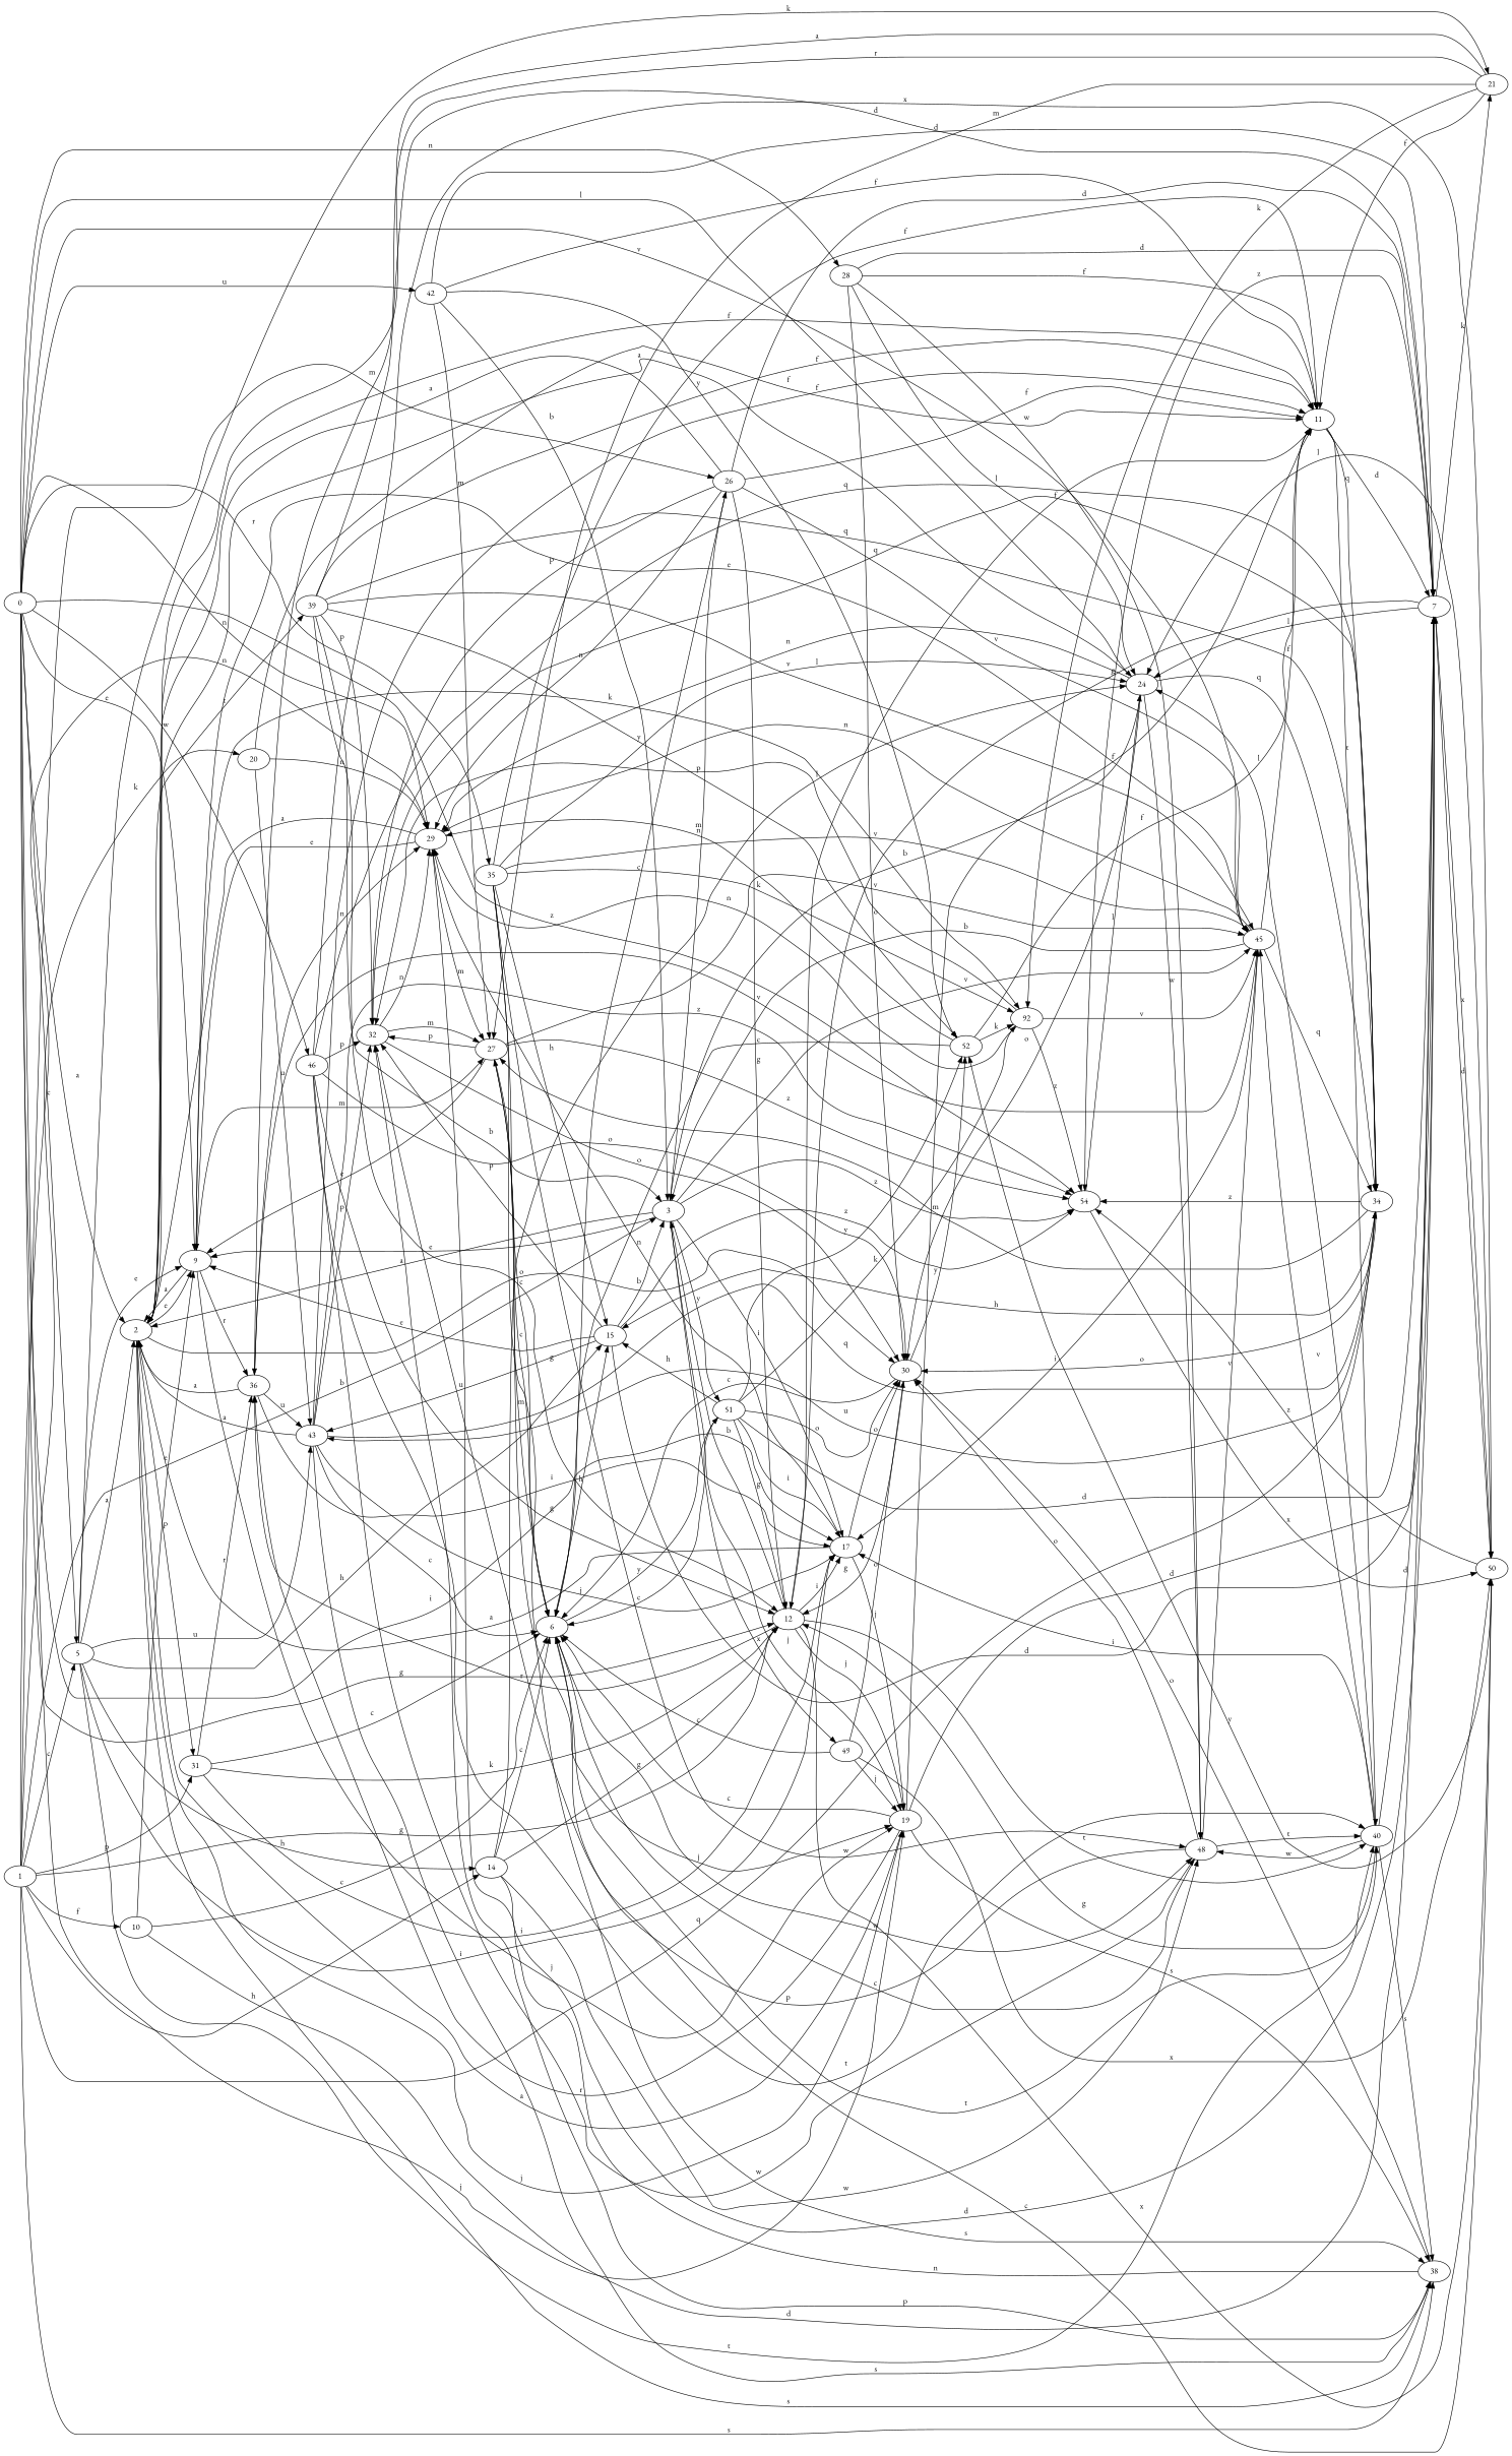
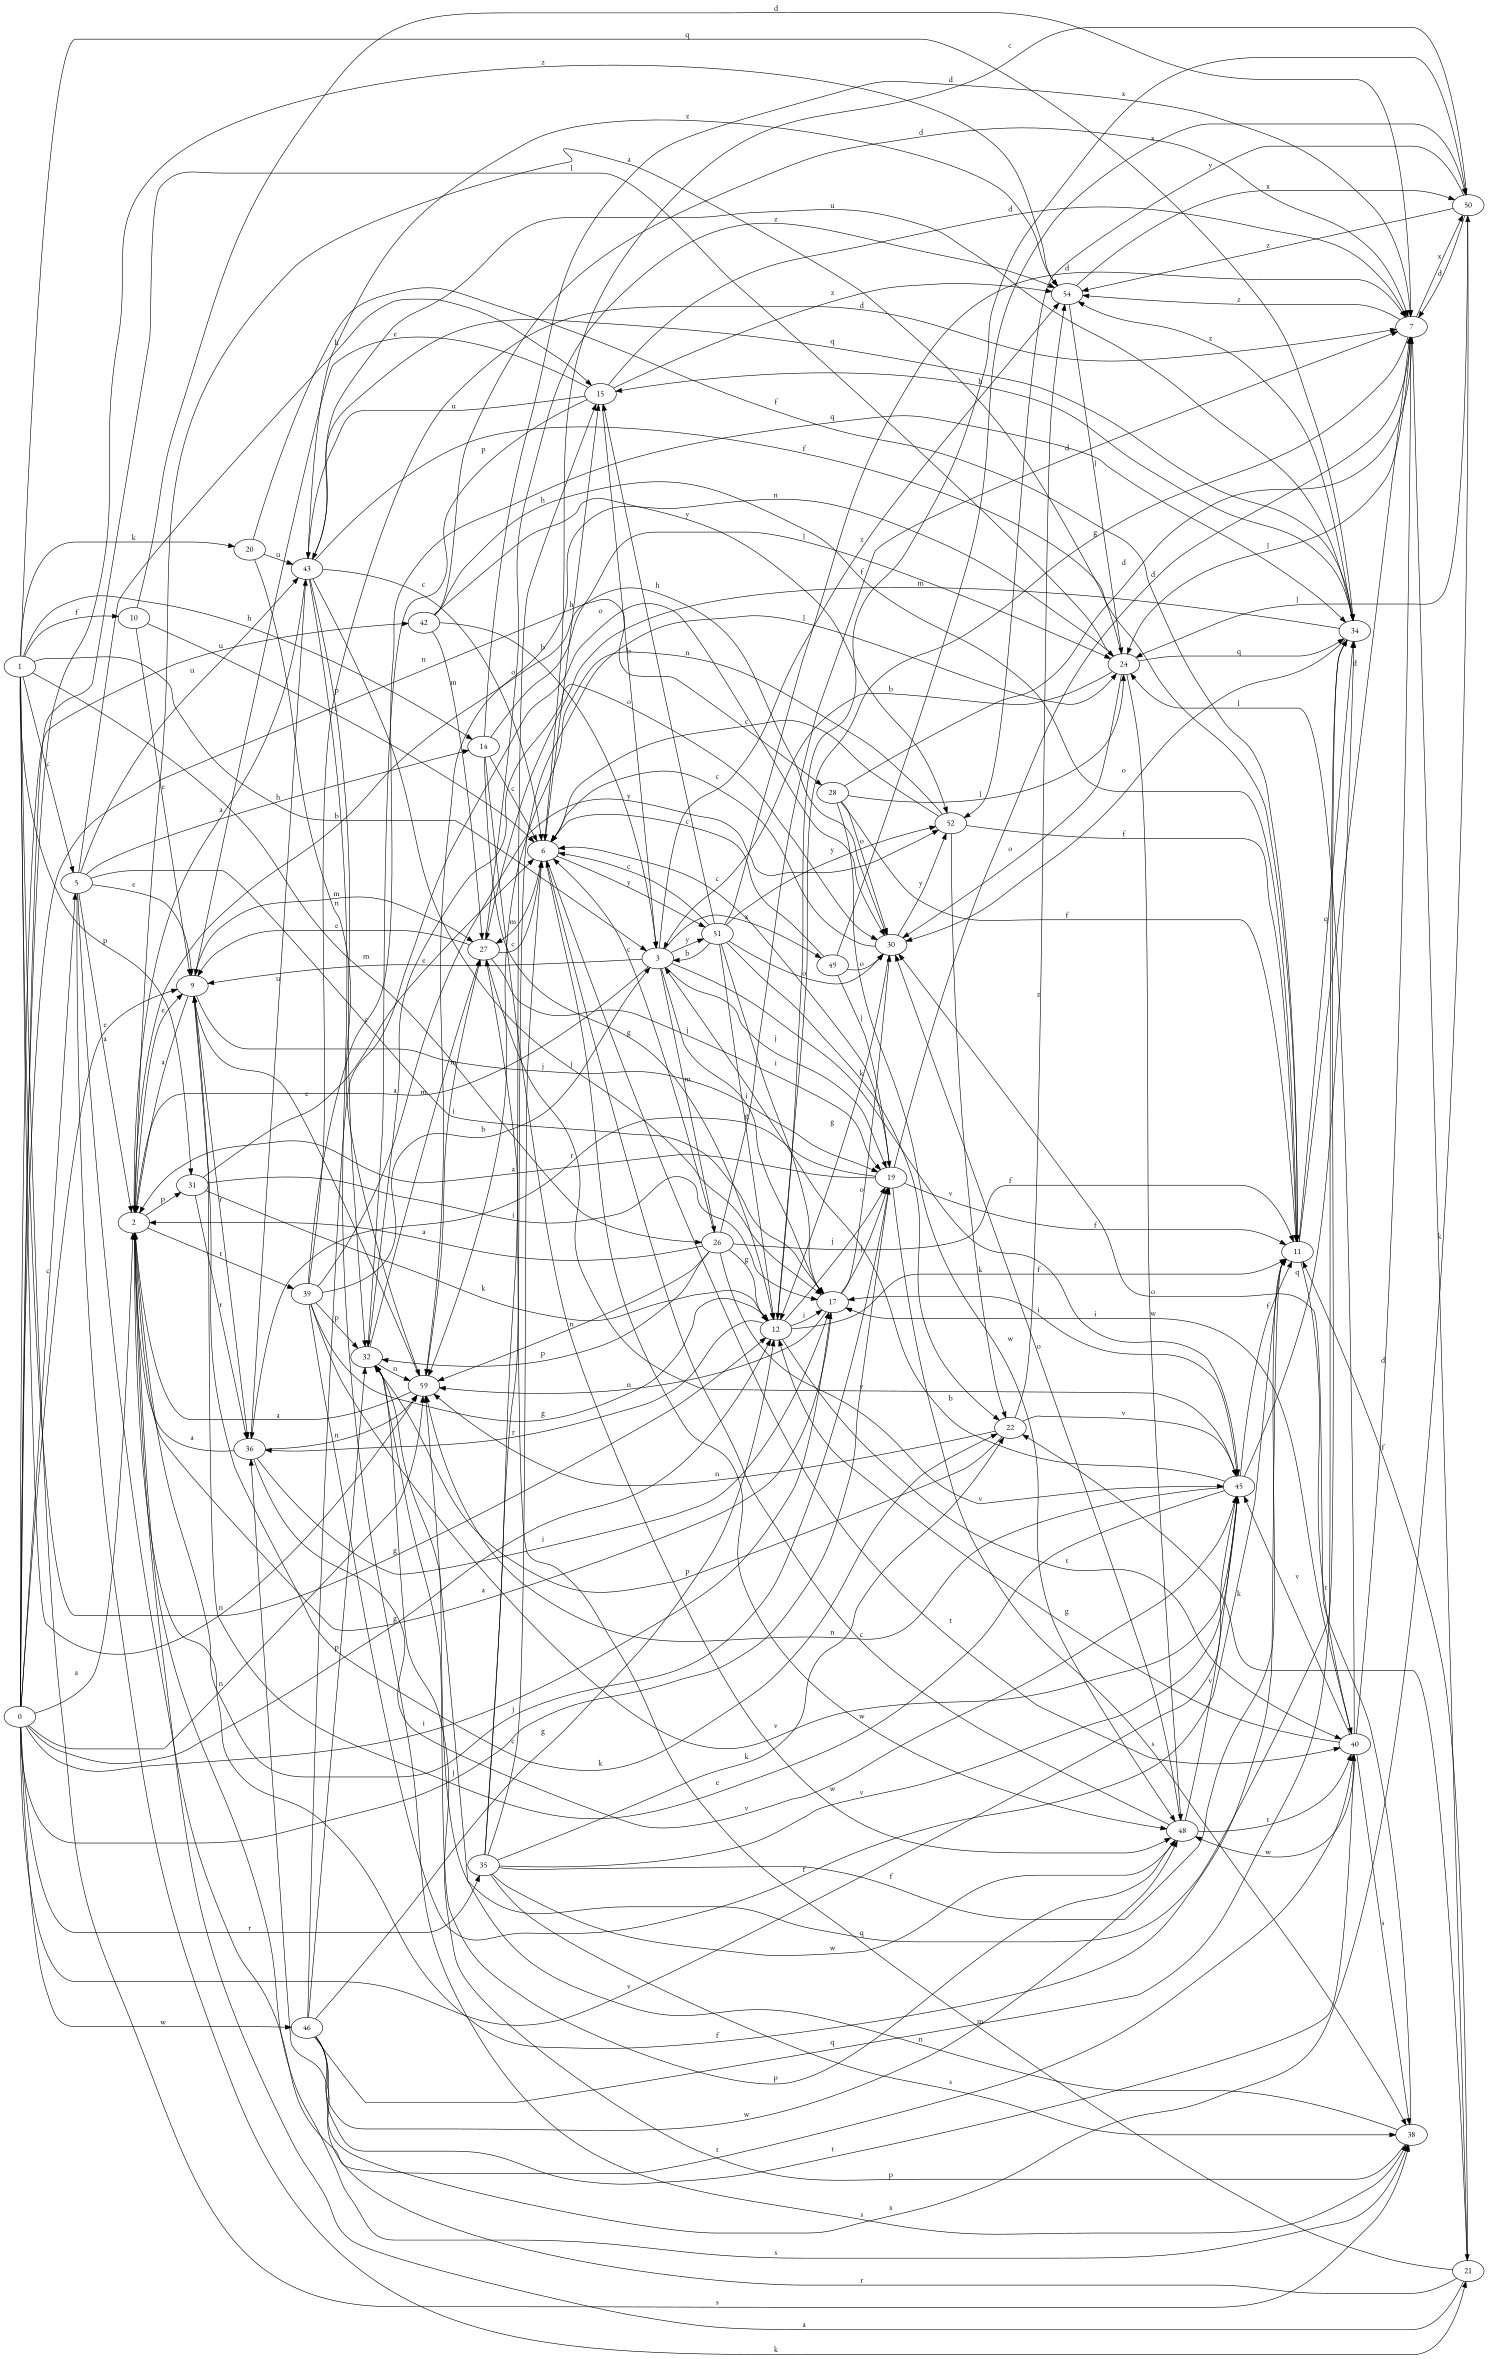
  strict digraph {
    fontname="EB Garamond"
    rankdir=LR
    node [fontname="EB Garamond"]
    edge [fontname="EB Garamond"]
    0
    2
    5
    9
    12
    17
    19
    24
    28
-   29
+   29 [label=59]
    35
    42
    45
    46
    54
    31
    38
    11
    30
    39
    14
    15
    21
    40
    43
    27
-   22 [label=92]
+   22
    36
    50
    6
    7
    3
    34
    48
    52
    32
    1
    10
    20
    26
    49
    51
    0 -> 2 [label=a]
    0 -> 5 [label=c]
    0 -> 9 [label=e]
    0 -> 12 [label=g]
    0 -> 17 [label=i]
    0 -> 19 [label=j]
    0 -> 24 [label=l]
    0 -> 28 [label=n]
    0 -> 29 [label=n]
    0 -> 35 [label=r]
    0 -> 42 [label=u]
    0 -> 45 [label=v]
    0 -> 46 [label=w]
    0 -> 54 [label=z]
    2 -> 9 [label=e]
    2 -> 19 [label=j]
    2 -> 31 [label=p]
    2 -> 38 [label=s]
    2 -> 11 [label=f]
    2 -> 30 [label=o]
    2 -> 39 [label=t]
    5 -> 2 [label=a]
    5 -> 9 [label=e]
    5 -> 17 [label=i]
    5 -> 14 [label=h]
    5 -> 15 [label=h]
    5 -> 21 [label=k]
    5 -> 40 [label=t]
    5 -> 43 [label=u]
    9 -> 2 [label=a]
    9 -> 19 [label=j]
    9 -> 27 [label=m]
    9 -> 22 [label=k]
    9 -> 36 [label=r]
    12 -> 17 [label=i]
    12 -> 19 [label=j]
    12 -> 11 [label=f]
    12 -> 40 [label=t]
    12 -> 36 [label=r]
    12 -> 50 [label=x]
    17 -> 2 [label=a]
    17 -> 19 [label=j]
    17 -> 29 [label=n]
    17 -> 30 [label=o]
    19 -> 2 [label=a]
    19 -> 38 [label=s]
    19 -> 11 [label=f]
    19 -> 36 [label=r]
    19 -> 6 [label=c]
    19 -> 7 [label=d]
    24 -> 2 [label=a]
    24 -> 29 [label=n]
    24 -> 30 [label=o]
    24 -> 3 [label=b]
    24 -> 34 [label=q]
    24 -> 48 [label=w]
    28 -> 24 [label=l]
    28 -> 11 [label=f]
    28 -> 30 [label=o]
    28 -> 7 [label=d]
    28 -> 48 [label=w]
    29 -> 2 [label=a]
    29 -> 9 [label=e]
    29 -> 27 [label=m]
    35 -> 24 [label=l]
    35 -> 45 [label=v]
    35 -> 38 [label=s]
    35 -> 11 [label=f]
    35 -> 15 [label=h]
    35 -> 22 [label=k]
    35 -> 6 [label=c]
    35 -> 48 [label=w]
    42 -> 11 [label=f]
    42 -> 27 [label=m]
    42 -> 7 [label=d]
    42 -> 3 [label=b]
    42 -> 52 [label=y]
    45 -> 9 [label=e]
    45 -> 17 [label=i]
    45 -> 29 [label=n]
    45 -> 11 [label=f]
    45 -> 3 [label=b]
    45 -> 34 [label=q]
    46 -> 12 [label=g]
    46 -> 30 [label=o]
    46 -> 40 [label=t]
    46 -> 50 [label=x]
    46 -> 34 [label=q]
    46 -> 48 [label=w]
    46 -> 32 [label=p]
    54 -> 24 [label=l]
    54 -> 50 [label=x]
    31 -> 12 [label=k]
    31 -> 17 [label=i]
    31 -> 36 [label=r]
    31 -> 6 [label=c]
    38 -> 29 [label=n]
    38 -> 30 [label=o]
    38 -> 32 [label=p]
    11 -> 40 [label=t]
    11 -> 7 [label=d]
    11 -> 34 [label=q]
    30 -> 12 [label=g]
    30 -> 6 [label=c]
    30 -> 52 [label=y]
    39 -> 12 [label=g]
    39 -> 45 [label=v]
    39 -> 11 [label=f]
    39 -> 7 [label=d]
    39 -> 3 [label=b]
    39 -> 34 [label=q]
    39 -> 52 [label=y]
    39 -> 32 [label=p]
    14 -> 12 [label=g]
    14 -> 24 [label=l]
    14 -> 6 [label=c]
    14 -> 7 [label=d]
    14 -> 48 [label=w]
    15 -> 9 [label=e]
    15 -> 54 [label=z]
    15 -> 43 [label=u]
    15 -> 7 [label=d]
    15 -> 3 [label=b]
    15 -> 32 [label=p]
    21 -> 2 [label=a]
    21 -> 11 [label=f]
    21 -> 27 [label=m]
    21 -> 22 [label=k]
    21 -> 36 [label=r]
    40 -> 12 [label=g]
    40 -> 17 [label=i]
    40 -> 24 [label=l]
    40 -> 45 [label=v]
    40 -> 38 [label=s]
    40 -> 7 [label=d]
    40 -> 48 [label=w]
    43 -> 2 [label=a]
    43 -> 17 [label=j]
    43 -> 54 [label=z]
    43 -> 38 [label=s]
    43 -> 11 [label=f]
    43 -> 6 [label=c]
    43 -> 34 [label=q]
    43 -> 32 [label=p]
    27 -> 9 [label=e]
    27 -> 19 [label=j]
    27 -> 45 [label=v]
    27 -> 54 [label=z]
    27 -> 6 [label=c]
-   27 -> 32 [label=p]
    22 -> 29 [label=n]
    22 -> 45 [label=v]
    22 -> 54 [label=z]
    22 -> 32 [label=p]
    36 -> 2 [label=a]
    36 -> 17 [label=i]
    36 -> 29 [label=n]
    36 -> 45 [label=v]
    36 -> 43 [label=u]
    50 -> 24 [label=l]
    50 -> 54 [label=z]
    50 -> 6 [label=c]
    50 -> 7 [label=d]
    50 -> 52 [label=y]
    6 -> 15 [label=h]
    6 -> 40 [label=t]
    6 -> 27 [label=m]
    6 -> 48 [label=w]
    6 -> 51 [label=y]
    7 -> 12 [label=g]
    7 -> 24 [label=l]
    7 -> 54 [label=z]
    7 -> 21 [label=k]
    7 -> 50 [label=x]
    3 -> 2 [label=a]
    3 -> 9 [label=e]
    3 -> 17 [label=i]
    3 -> 19 [label=j]
    3 -> 45 [label=v]
    3 -> 54 [label=z]
    3 -> 26 [label=m]
    3 -> 49 [label=x]
    3 -> 51 [label=y]
    34 -> 54 [label=z]
    34 -> 30 [label=o]
    34 -> 15 [label=h]
    34 -> 43 [label=u]
    34 -> 27 [label=m]
    48 -> 45 [label=v]
    48 -> 30 [label=o]
    48 -> 40 [label=t]
    48 -> 6 [label=c]
    48 -> 32 [label=p]
    52 -> 29 [label=n]
    52 -> 11 [label=f]
    52 -> 22 [label=k]
    52 -> 6 [label=c]
    32 -> 29 [label=n]
    32 -> 30 [label=o]
    32 -> 27 [label=m]
    32 -> 34 [label=q]
    1 -> 5 [label=c]
    1 -> 12 [label=g]
    1 -> 29 [label=n]
    1 -> 31 [label=p]
    1 -> 38 [label=s]
    1 -> 14 [label=h]
    1 -> 3 [label=b]
    1 -> 34 [label=q]
    1 -> 10 [label=f]
    1 -> 20 [label=k]
    1 -> 26 [label=m]
    10 -> 9 [label=e]
    10 -> 6 [label=c]
    10 -> 7 [label=d]
    20 -> 29 [label=n]
    20 -> 11 [label=f]
    20 -> 43 [label=u]
    26 -> 2 [label=a]
    26 -> 12 [label=g]
    26 -> 29 [label=n]
    26 -> 45 [label=v]
    26 -> 11 [label=f]
    26 -> 6 [label=c]
    26 -> 7 [label=d]
    26 -> 32 [label=p]
    49 -> 19 [label=j]
    49 -> 30 [label=o]
    49 -> 50 [label=x]
    49 -> 6 [label=c]
    51 -> 12 [label=g]
    51 -> 17 [label=i]
    51 -> 30 [label=o]
    51 -> 15 [label=h]
    51 -> 22 [label=k]
    51 -> 6 [label=c]
    51 -> 7 [label=d]
-   12 -> 3 [label=b]
+   51 -> 3 [label=b]
    51 -> 52 [label=y]
  }
